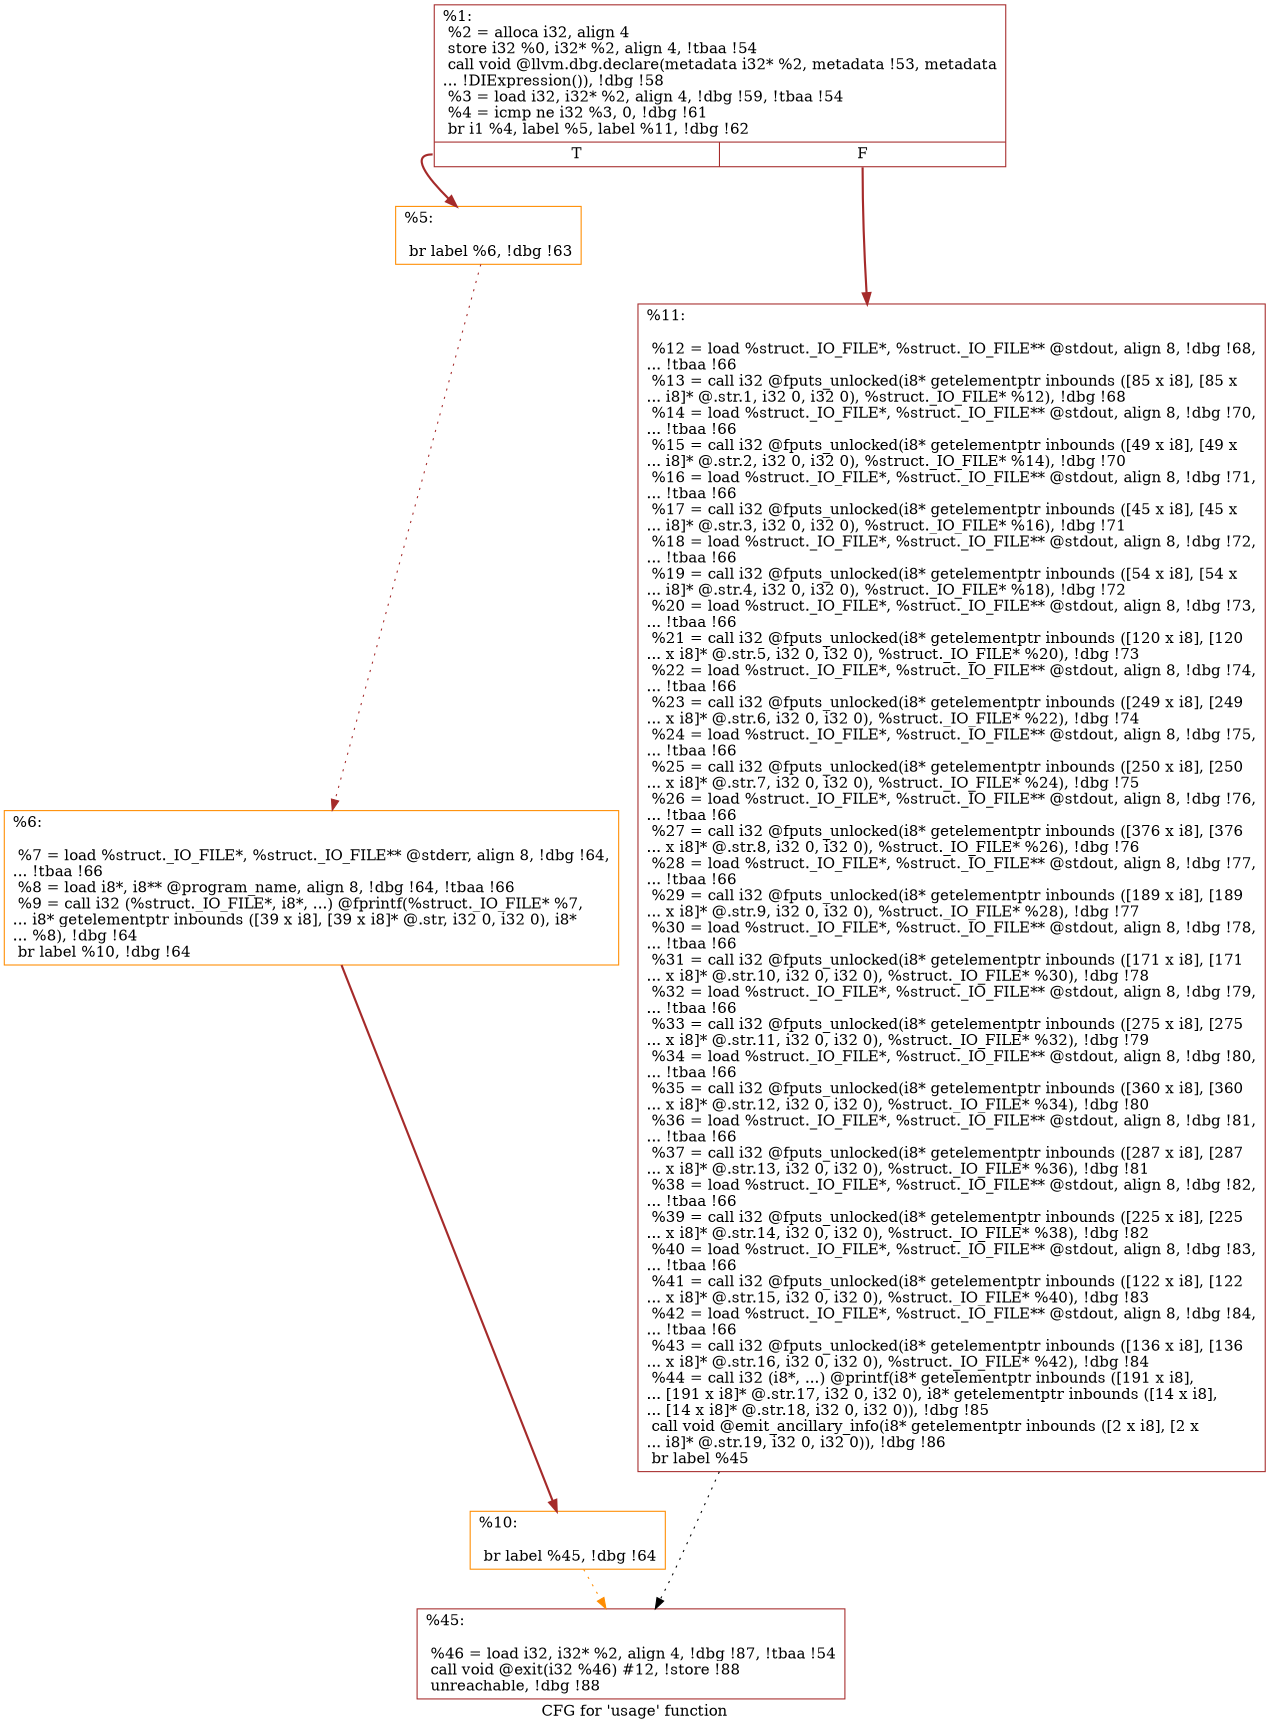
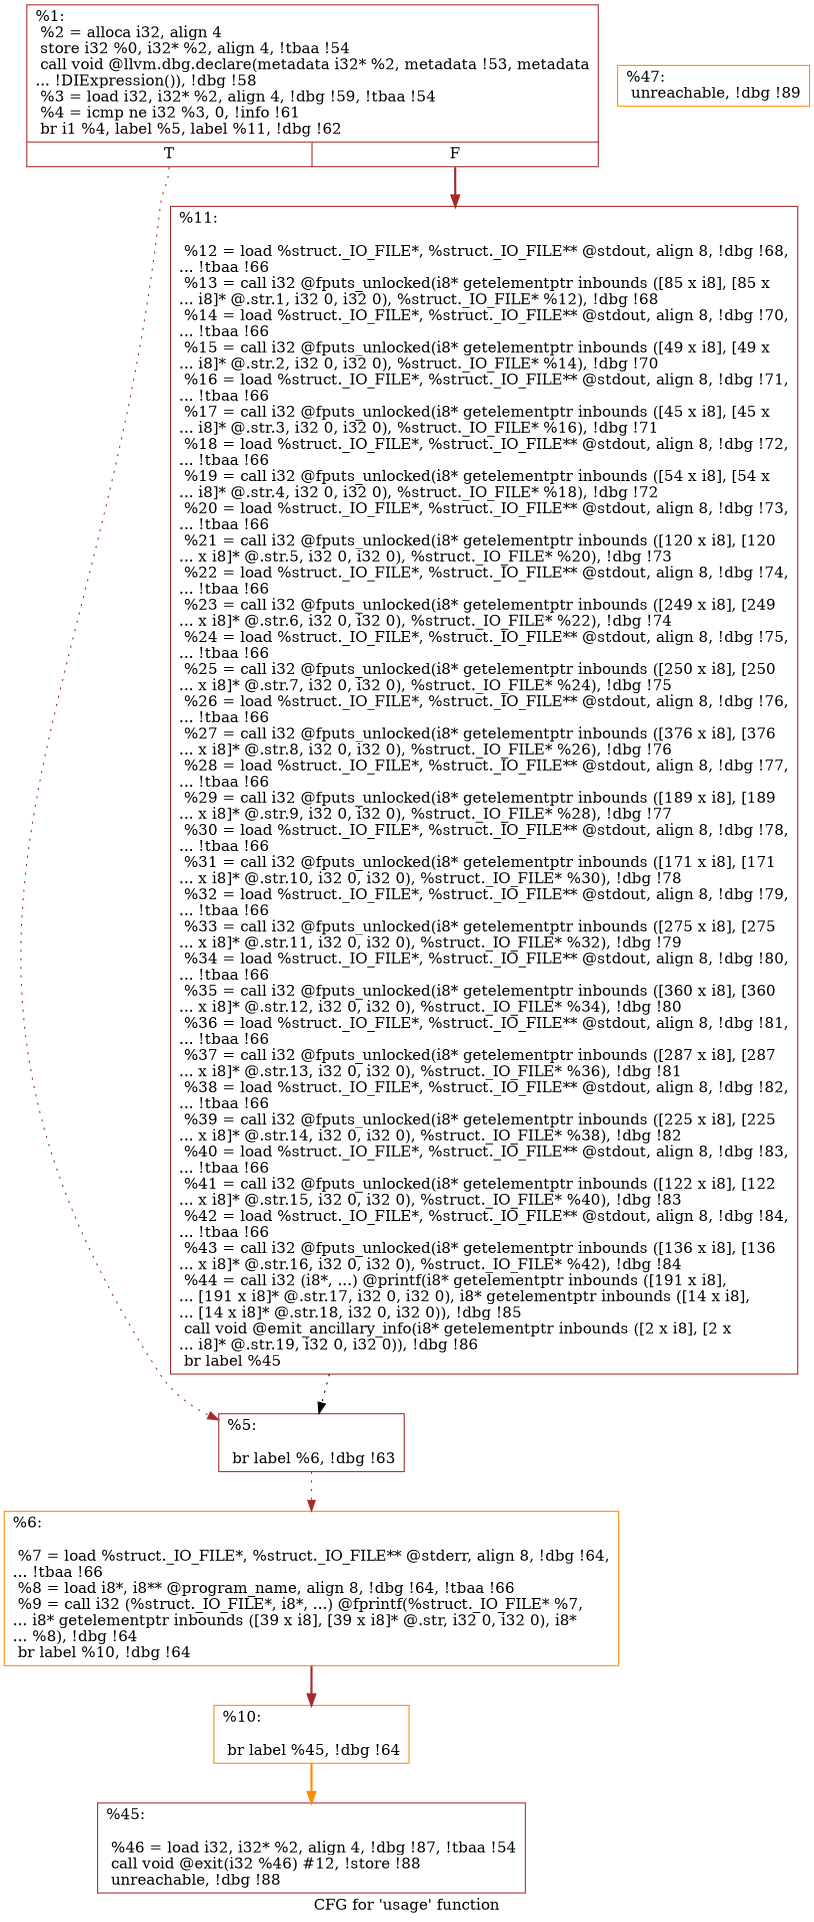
  digraph {
    label="CFG for 'usage' function"
    node [color=darkorange shape=record]
    edge [color=brown style=bold]
-   n1 [color=brown label="{%1:\l  %2 = alloca i32, align 4\l  store i32 %0, i32* %2, align 4, !tbaa !54\l  call void @llvm.dbg.declare(metadata i32* %2, metadata !53, metadata\l... !DIExpression()), !dbg !58\l  %3 = load i32, i32* %2, align 4, !dbg !59, !tbaa !54\l  %4 = icmp ne i32 %3, 0, !dbg !61\l  br i1 %4, label %5, label %11, !dbg !62\l|{<s0>T|<s1>F}}"]
-   n2 [label="{%5:\l\l  br label %6, !dbg !63\l}"]
+   n1 [color=brown label="{%1:\l  %2 = alloca i32, align 4\l  store i32 %0, i32* %2, align 4, !tbaa !54\l  call void @llvm.dbg.declare(metadata i32* %2, metadata !53, metadata\l... !DIExpression()), !dbg !58\l  %3 = load i32, i32* %2, align 4, !dbg !59, !tbaa !54\l  %4 = icmp ne i32 %3, 0, !info !61\l  br i1 %4, label %5, label %11, !dbg !62\l|{<s0>T|<s1>F}}"]
+   n2 [color=brown label="{%5:\l\l  br label %6, !dbg !63\l}"]
    n3 [color=brown label="{%11:\l\l  %12 = load %struct._IO_FILE*, %struct._IO_FILE** @stdout, align 8, !dbg !68,\l... !tbaa !66\l  %13 = call i32 @fputs_unlocked(i8* getelementptr inbounds ([85 x i8], [85 x\l... i8]* @.str.1, i32 0, i32 0), %struct._IO_FILE* %12), !dbg !68\l  %14 = load %struct._IO_FILE*, %struct._IO_FILE** @stdout, align 8, !dbg !70,\l... !tbaa !66\l  %15 = call i32 @fputs_unlocked(i8* getelementptr inbounds ([49 x i8], [49 x\l... i8]* @.str.2, i32 0, i32 0), %struct._IO_FILE* %14), !dbg !70\l  %16 = load %struct._IO_FILE*, %struct._IO_FILE** @stdout, align 8, !dbg !71,\l... !tbaa !66\l  %17 = call i32 @fputs_unlocked(i8* getelementptr inbounds ([45 x i8], [45 x\l... i8]* @.str.3, i32 0, i32 0), %struct._IO_FILE* %16), !dbg !71\l  %18 = load %struct._IO_FILE*, %struct._IO_FILE** @stdout, align 8, !dbg !72,\l... !tbaa !66\l  %19 = call i32 @fputs_unlocked(i8* getelementptr inbounds ([54 x i8], [54 x\l... i8]* @.str.4, i32 0, i32 0), %struct._IO_FILE* %18), !dbg !72\l  %20 = load %struct._IO_FILE*, %struct._IO_FILE** @stdout, align 8, !dbg !73,\l... !tbaa !66\l  %21 = call i32 @fputs_unlocked(i8* getelementptr inbounds ([120 x i8], [120\l... x i8]* @.str.5, i32 0, i32 0), %struct._IO_FILE* %20), !dbg !73\l  %22 = load %struct._IO_FILE*, %struct._IO_FILE** @stdout, align 8, !dbg !74,\l... !tbaa !66\l  %23 = call i32 @fputs_unlocked(i8* getelementptr inbounds ([249 x i8], [249\l... x i8]* @.str.6, i32 0, i32 0), %struct._IO_FILE* %22), !dbg !74\l  %24 = load %struct._IO_FILE*, %struct._IO_FILE** @stdout, align 8, !dbg !75,\l... !tbaa !66\l  %25 = call i32 @fputs_unlocked(i8* getelementptr inbounds ([250 x i8], [250\l... x i8]* @.str.7, i32 0, i32 0), %struct._IO_FILE* %24), !dbg !75\l  %26 = load %struct._IO_FILE*, %struct._IO_FILE** @stdout, align 8, !dbg !76,\l... !tbaa !66\l  %27 = call i32 @fputs_unlocked(i8* getelementptr inbounds ([376 x i8], [376\l... x i8]* @.str.8, i32 0, i32 0), %struct._IO_FILE* %26), !dbg !76\l  %28 = load %struct._IO_FILE*, %struct._IO_FILE** @stdout, align 8, !dbg !77,\l... !tbaa !66\l  %29 = call i32 @fputs_unlocked(i8* getelementptr inbounds ([189 x i8], [189\l... x i8]* @.str.9, i32 0, i32 0), %struct._IO_FILE* %28), !dbg !77\l  %30 = load %struct._IO_FILE*, %struct._IO_FILE** @stdout, align 8, !dbg !78,\l... !tbaa !66\l  %31 = call i32 @fputs_unlocked(i8* getelementptr inbounds ([171 x i8], [171\l... x i8]* @.str.10, i32 0, i32 0), %struct._IO_FILE* %30), !dbg !78\l  %32 = load %struct._IO_FILE*, %struct._IO_FILE** @stdout, align 8, !dbg !79,\l... !tbaa !66\l  %33 = call i32 @fputs_unlocked(i8* getelementptr inbounds ([275 x i8], [275\l... x i8]* @.str.11, i32 0, i32 0), %struct._IO_FILE* %32), !dbg !79\l  %34 = load %struct._IO_FILE*, %struct._IO_FILE** @stdout, align 8, !dbg !80,\l... !tbaa !66\l  %35 = call i32 @fputs_unlocked(i8* getelementptr inbounds ([360 x i8], [360\l... x i8]* @.str.12, i32 0, i32 0), %struct._IO_FILE* %34), !dbg !80\l  %36 = load %struct._IO_FILE*, %struct._IO_FILE** @stdout, align 8, !dbg !81,\l... !tbaa !66\l  %37 = call i32 @fputs_unlocked(i8* getelementptr inbounds ([287 x i8], [287\l... x i8]* @.str.13, i32 0, i32 0), %struct._IO_FILE* %36), !dbg !81\l  %38 = load %struct._IO_FILE*, %struct._IO_FILE** @stdout, align 8, !dbg !82,\l... !tbaa !66\l  %39 = call i32 @fputs_unlocked(i8* getelementptr inbounds ([225 x i8], [225\l... x i8]* @.str.14, i32 0, i32 0), %struct._IO_FILE* %38), !dbg !82\l  %40 = load %struct._IO_FILE*, %struct._IO_FILE** @stdout, align 8, !dbg !83,\l... !tbaa !66\l  %41 = call i32 @fputs_unlocked(i8* getelementptr inbounds ([122 x i8], [122\l... x i8]* @.str.15, i32 0, i32 0), %struct._IO_FILE* %40), !dbg !83\l  %42 = load %struct._IO_FILE*, %struct._IO_FILE** @stdout, align 8, !dbg !84,\l... !tbaa !66\l  %43 = call i32 @fputs_unlocked(i8* getelementptr inbounds ([136 x i8], [136\l... x i8]* @.str.16, i32 0, i32 0), %struct._IO_FILE* %42), !dbg !84\l  %44 = call i32 (i8*, ...) @printf(i8* getelementptr inbounds ([191 x i8],\l... [191 x i8]* @.str.17, i32 0, i32 0), i8* getelementptr inbounds ([14 x i8],\l... [14 x i8]* @.str.18, i32 0, i32 0)), !dbg !85\l  call void @emit_ancillary_info(i8* getelementptr inbounds ([2 x i8], [2 x\l... i8]* @.str.19, i32 0, i32 0)), !dbg !86\l  br label %45\l}"]
    n4 [label="{%6:\l\l  %7 = load %struct._IO_FILE*, %struct._IO_FILE** @stderr, align 8, !dbg !64,\l... !tbaa !66\l  %8 = load i8*, i8** @program_name, align 8, !dbg !64, !tbaa !66\l  %9 = call i32 (%struct._IO_FILE*, i8*, ...) @fprintf(%struct._IO_FILE* %7,\l... i8* getelementptr inbounds ([39 x i8], [39 x i8]* @.str, i32 0, i32 0), i8*\l... %8), !dbg !64\l  br label %10, !dbg !64\l}"]
    n5 [color=brown label="{%45:\l\l  %46 = load i32, i32* %2, align 4, !dbg !87, !tbaa !54\l  call void @exit(i32 %46) #12, !store !88\l  unreachable, !dbg !88\l}"]
    n6 [label="{%10:\l\l  br label %45, !dbg !64\l}"]
-   n1 -> n2 [tailport=s0]
+   n7 [label="{%47:                                                  \l  unreachable, !dbg !89\l}"]
+   n1 -> n2 [style=dotted tailport=s0]
    n1 -> n3 [tailport=s1]
    n2 -> n4 [style=dotted]
-   n3 -> n5 [color=black style=dotted]
+   n3 -> n2 [color=black style=dotted]
    n4 -> n6
-   n6 -> n5 [color=darkorange style=dotted]
+   n6 -> n5 [color=darkorange]
  }
